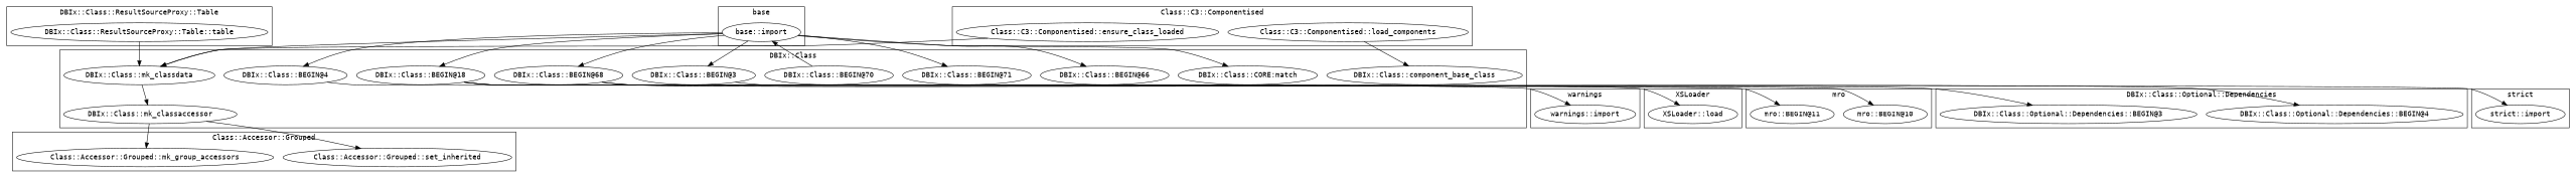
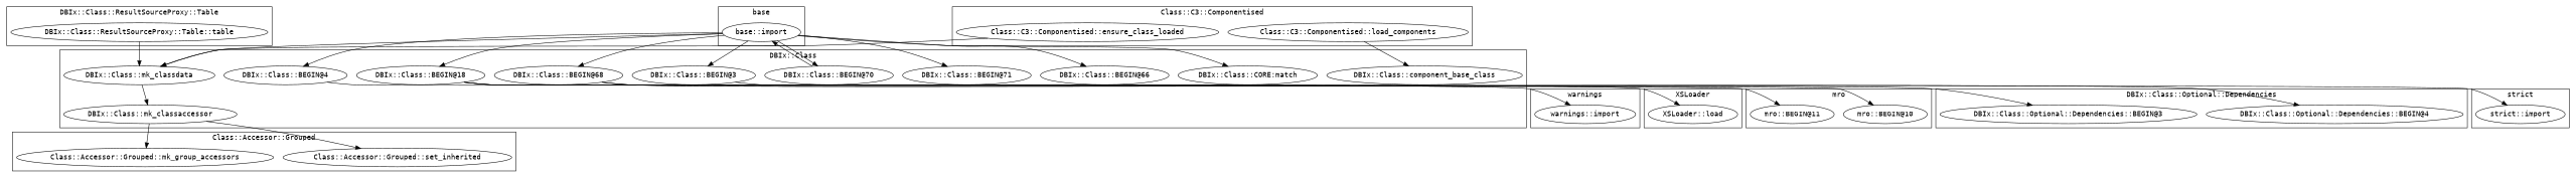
  digraph {
    fontname="DejaVu Sans Mono"
    node [fontname="DejaVu Sans Mono"]
    edge [fontname="DejaVu Sans Mono"]
    "warnings::import"
    "DBIx::Class::ResultSourceProxy::Table::table"
    "base::import"
    "DBIx::Class::Optional::Dependencies::BEGIN@4"
    "DBIx::Class::Optional::Dependencies::BEGIN@3"
    "strict::import"
    "XSLoader::load"
    "DBIx::Class::BEGIN@66"
    "DBIx::Class::BEGIN@71"
    "DBIx::Class::BEGIN@70"
    "DBIx::Class::mk_classaccessor"
    "DBIx::Class::BEGIN@4"
    "DBIx::Class::BEGIN@18"
    "DBIx::Class::BEGIN@68"
    "DBIx::Class::mk_classdata"
    "DBIx::Class::component_base_class"
    "DBIx::Class::CORE:match"
    "DBIx::Class::BEGIN@3"
    "Class::C3::Componentised::load_components"
    "Class::C3::Componentised::ensure_class_loaded"
    "mro::BEGIN@10"
    "mro::BEGIN@11"
    "Class::Accessor::Grouped::set_inherited"
    "Class::Accessor::Grouped::mk_group_accessors"
    subgraph cluster_1 {
      label=warnings
      "warnings::import"
    }
    subgraph cluster_2 {
      label="DBIx::Class::ResultSourceProxy::Table"
      "DBIx::Class::ResultSourceProxy::Table::table"
    }
    subgraph cluster_3 {
      label=base
      "base::import"
    }
    subgraph cluster_4 {
      label="DBIx::Class::Optional::Dependencies"
      "DBIx::Class::Optional::Dependencies::BEGIN@4"
      "DBIx::Class::Optional::Dependencies::BEGIN@3"
    }
    subgraph cluster_5 {
      label="strict"
      "strict::import"
    }
    subgraph cluster_6 {
      label=XSLoader
      "XSLoader::load"
    }
    subgraph cluster_7 {
      label="DBIx::Class"
      "DBIx::Class::BEGIN@66"
      "DBIx::Class::BEGIN@71"
      "DBIx::Class::BEGIN@70"
      "DBIx::Class::mk_classaccessor"
      "DBIx::Class::BEGIN@4"
      "DBIx::Class::BEGIN@18"
      "DBIx::Class::BEGIN@68"
      "DBIx::Class::mk_classdata"
      "DBIx::Class::component_base_class"
      "DBIx::Class::CORE:match"
      "DBIx::Class::BEGIN@3"
    }
    subgraph cluster_8 {
      label="Class::C3::Componentised"
      "Class::C3::Componentised::load_components"
      "Class::C3::Componentised::ensure_class_loaded"
    }
    subgraph cluster_9 {
      label=mro
      "mro::BEGIN@10"
      "mro::BEGIN@11"
    }
    subgraph cluster_10 {
      label="Class::Accessor::Grouped"
      "Class::Accessor::Grouped::set_inherited"
      "Class::Accessor::Grouped::mk_group_accessors"
    }
    "DBIx::Class::ResultSourceProxy::Table::table" -> "DBIx::Class::mk_classdata"
    "base::import" -> "DBIx::Class::BEGIN@66"
    "base::import" -> "DBIx::Class::BEGIN@71"
+   "base::import" -> "DBIx::Class::BEGIN@70"
    "base::import" -> "DBIx::Class::BEGIN@4"
    "base::import" -> "DBIx::Class::BEGIN@18"
    "base::import" -> "DBIx::Class::BEGIN@68"
    "base::import" -> "DBIx::Class::mk_classdata"
    "base::import" -> "DBIx::Class::CORE:match"
    "base::import" -> "DBIx::Class::BEGIN@3"
    "DBIx::Class::BEGIN@70" -> "base::import"
    "DBIx::Class::mk_classaccessor" -> "Class::Accessor::Grouped::set_inherited"
    "DBIx::Class::mk_classaccessor" -> "Class::Accessor::Grouped::mk_group_accessors"
    "DBIx::Class::BEGIN@4" -> "warnings::import"
    "DBIx::Class::BEGIN@18" -> "XSLoader::load"
    "DBIx::Class::BEGIN@18" -> "mro::BEGIN@10"
    "DBIx::Class::BEGIN@18" -> "mro::BEGIN@11"
    "DBIx::Class::BEGIN@68" -> "DBIx::Class::Optional::Dependencies::BEGIN@4"
    "DBIx::Class::BEGIN@68" -> "DBIx::Class::Optional::Dependencies::BEGIN@3"
    "DBIx::Class::mk_classdata" -> "DBIx::Class::mk_classaccessor"
    "DBIx::Class::BEGIN@3" -> "strict::import"
    "Class::C3::Componentised::load_components" -> "DBIx::Class::component_base_class"
    "Class::C3::Componentised::ensure_class_loaded" -> "DBIx::Class::mk_classdata"
  }
